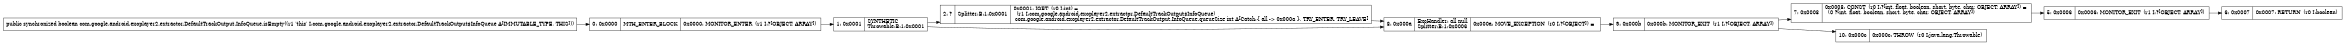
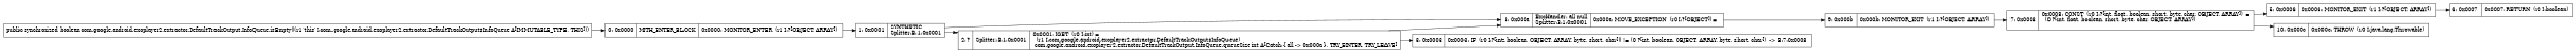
  digraph {
    rankdir=LR
    node [shape=record]
    n1 [label="{0\:\ 0x0000|MTH_ENTER_BLOCK\l|0x0000: MONITOR_ENTER  (r1 I:?[OBJECT, ARRAY]) \l}"]
-   n2 [label="{1\:\ 0x0001|SYNTHETIC\lThrowable:B:1:0x0001\l}"]
+   n2 [label="{1\:\ 0x0001|SYNTHETIC\lSplitter:B:1:0x0001\l}"]
    n3 [label="{2\:\ ?|Splitter:B:1:0x0001\l|0x0001: IGET  (r0 I:int) = \l  (r1 I:com.google.android.exoplayer2.extractor.DefaultTrackOutput$InfoQueue)\l com.google.android.exoplayer2.extractor.DefaultTrackOutput.InfoQueue.queueSize int A[Catch:\{ all \-\> 0x000a \}, TRY_ENTER, TRY_LEAVE]\l}"]
-   n4 [label="{8\:\ 0x000a|ExcHandler: all null\lSplitter:B:1:0x0006\l|0x000a: MOVE_EXCEPTION  (r0 I:?[OBJECT]) =  \l}"]
+   n4 [label="{8\:\ 0x000a|ExcHandler: all null\lSplitter:B:1:0x0001\l|0x000a: MOVE_EXCEPTION  (r0 I:?[OBJECT]) =  \l}"]
+   n5 [label="{3\:\ 0x0003|0x0003: IF  (r0 I:?[int, boolean, OBJECT, ARRAY, byte, short, char]) != (0 ?[int, boolean, OBJECT, ARRAY, byte, short, char])  \-\> B:7:0x0008 \l}"]
    n6 [label="{9\:\ 0x000b|0x000b: MONITOR_EXIT  (r1 I:?[OBJECT, ARRAY]) \l}"]
    n7 [label="{7\:\ 0x0008|0x0008: CONST  (r0 I:?[int, float, boolean, short, byte, char, OBJECT, ARRAY]) = \l  (0 ?[int, float, boolean, short, byte, char, OBJECT, ARRAY])\l \l}"]
    n8 [label="{5\:\ 0x0006|0x0006: MONITOR_EXIT  (r1 I:?[OBJECT, ARRAY]) \l}"]
    n9 [label="{6\:\ 0x0007|0x0007: RETURN  (r0 I:boolean) \l}"]
    n10 [label="{10\:\ 0x000c|0x000c: THROW  (r0 I:java.lang.Throwable) \l}"]
    n11 [label="{public synchronized boolean com.google.android.exoplayer2.extractor.DefaultTrackOutput.InfoQueue.isEmpty((r1 'this' I:com.google.android.exoplayer2.extractor.DefaultTrackOutput$InfoQueue A[IMMUTABLE_TYPE, THIS])) }"]
    n1 -> n2
    n2 -> n3
    n2 -> n4
    n3 -> n4
+   n3 -> n5
    n4 -> n6
    n6 -> n7
-   n6 -> n10
+   n7 -> n10
    n7 -> n8
    n8 -> n9
    n11 -> n1
  }
